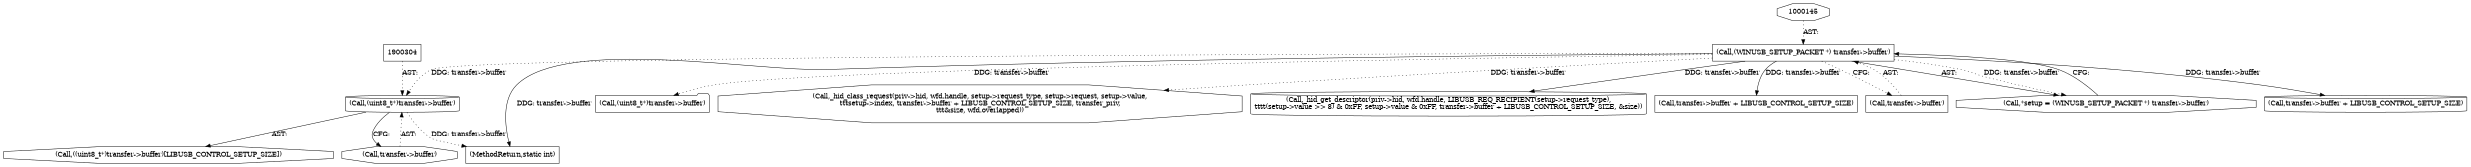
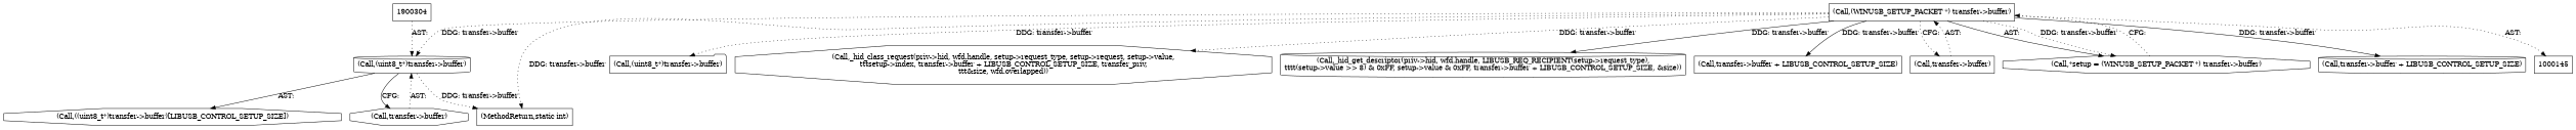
  digraph {
    node [shape=octagon]
    edge [style=dotted]
    n1 [label="(Call,(uint8_t*)transfer->buffer)" shape=cylinder]
    n2 [label="(Call,((uint8_t*)transfer->buffer)[LIBUSB_CONTROL_SETUP_SIZE])"]
    n3 [label="(Call,transfer->buffer)"]
    n4 [label="(MethodReturn,static int)" shape=box]
    n5 [label="(Call,(WINUSB_SETUP_PACKET *) transfer->buffer)" shape=box]
    n6 [label="(Call,(uint8_t*)transfer->buffer)" shape=folder]
    n7 [label="(Call,_hid_class_request(priv->hid, wfd.handle, setup->request_type, setup->request, setup->value,\n\t\t\tsetup->index, transfer->buffer + LIBUSB_CONTROL_SETUP_SIZE, transfer_priv,\n\t\t\t&size, wfd.overlapped))"]
    n8 [label="(Call,_hid_get_descriptor(priv->hid, wfd.handle, LIBUSB_REQ_RECIPIENT(setup->request_type),\n\t\t\t\t(setup->value >> 8) & 0xFF, setup->value & 0xFF, transfer->buffer + LIBUSB_CONTROL_SETUP_SIZE, &size))" shape=cylinder]
    n9 [label="(Call,transfer->buffer + LIBUSB_CONTROL_SETUP_SIZE)" shape=box]
    n10 [label="(Call,transfer->buffer)" shape=box]
    n11 [label="(Call,*setup = (WINUSB_SETUP_PACKET *) transfer->buffer)"]
    n12 [label="(Call,transfer->buffer + LIBUSB_CONTROL_SETUP_SIZE)" shape=cylinder]
    n13 [label=1900304 shape=box]
-   1000145
+   1000145 [shape=box]
    n1 -> n2 [label="AST: " style=solid]
    n1 -> n3 [label="CFG: " style=solid]
    n1 -> n4 [label="DDG: transfer->buffer"]
    n3 -> n1 [label="AST: "]
    n5 -> n1 [label="DDG: transfer->buffer"]
-   n5 -> n4 [label="DDG: transfer->buffer" style=solid]
+   n5 -> n4 [label="DDG: transfer->buffer"]
    n5 -> n6 [label="DDG: transfer->buffer"]
    n5 -> n7 [label="DDG: transfer->buffer"]
    n5 -> n8 [label="DDG: transfer->buffer" style=solid]
    n5 -> n9 [label="DDG: transfer->buffer" style=solid]
    n5 -> n10 [label="CFG: "]
    n5 -> n11 [label="AST: " style=solid]
    n5 -> n11 [label="DDG: transfer->buffer"]
    n5 -> n12 [label="DDG: transfer->buffer" style=solid]
    n10 -> n5 [label="AST: "]
-   n11 -> n5 [label="CFG: " style=solid]
+   n11 -> n5 [label="CFG: "]
    n13 -> n1 [label="AST: "]
-   1000145 -> n5 [label="AST: "]
+   n5 -> 1000145 [label="AST: "]
  }
